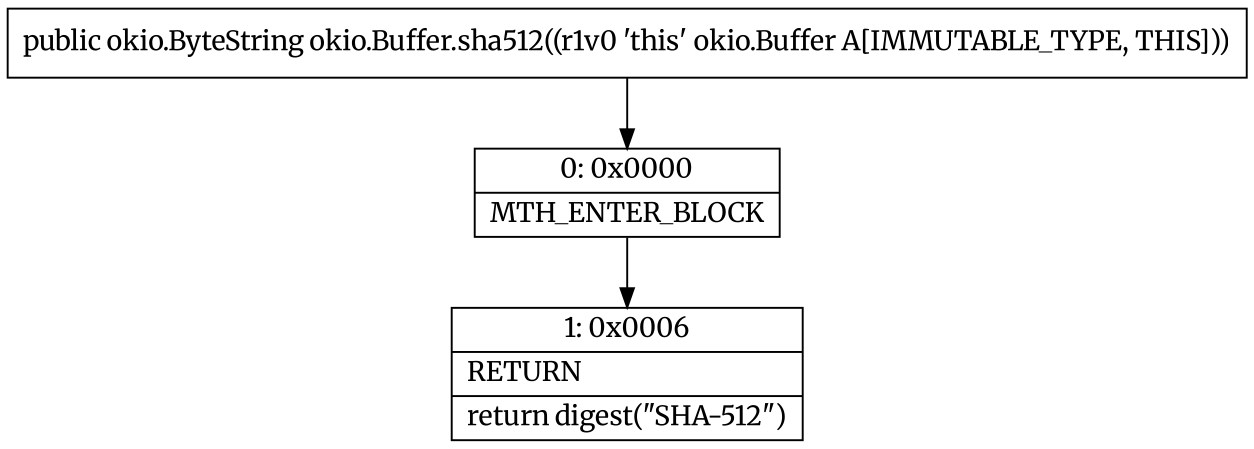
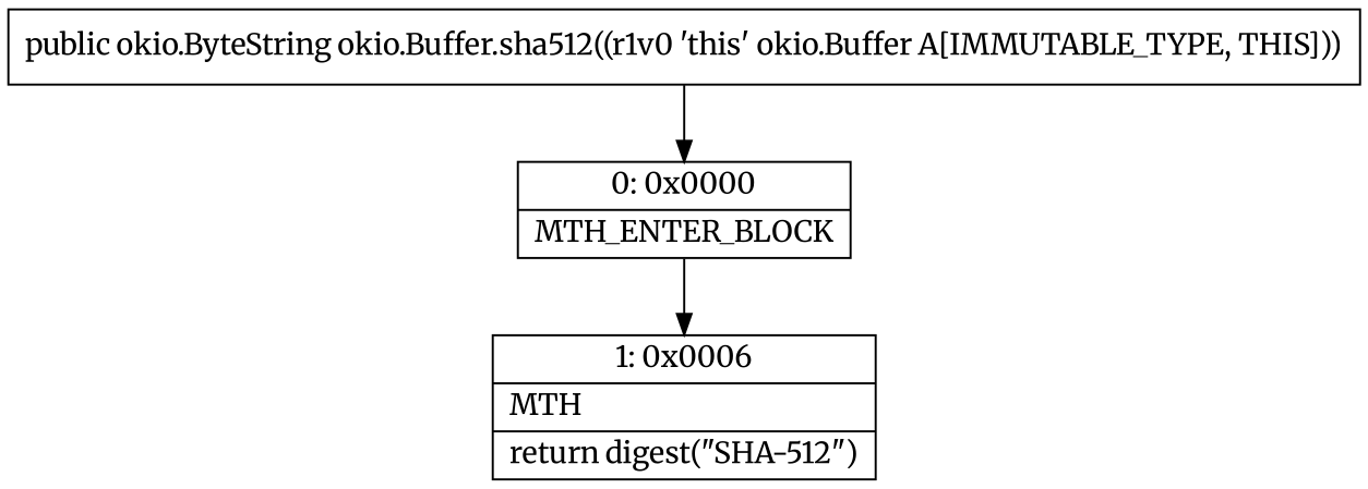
  digraph {
    fontname=Merriweather
    node [shape=record fontname=Merriweather]
    edge [fontname=Merriweather]
    n1 [label="{0\:\ 0x0000|MTH_ENTER_BLOCK\l}"]
-   n2 [label="{1\:\ 0x0006|RETURN\l|return digest(\"SHA\-512\")\l}"]
+   n2 [label="{1\:\ 0x0006|MTH\l|return digest(\"SHA\-512\")\l}"]
    n3 [label="{public okio.ByteString okio.Buffer.sha512((r1v0 'this' okio.Buffer A[IMMUTABLE_TYPE, THIS])) }"]
    n1 -> n2
    n3 -> n1
  }
